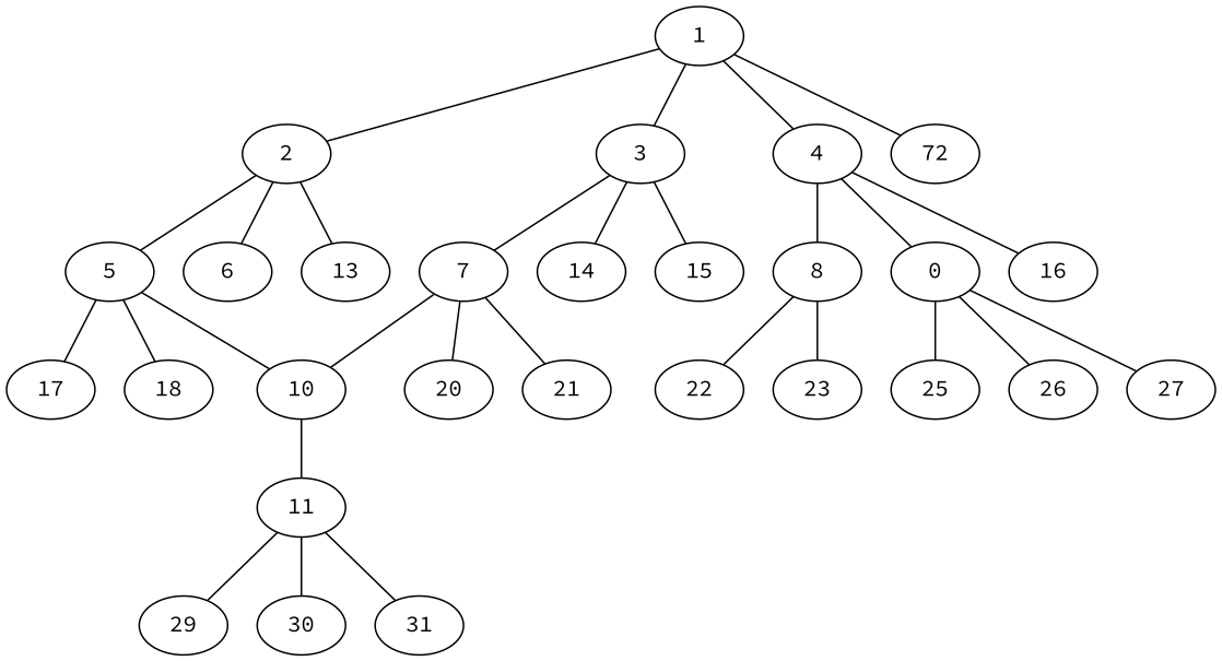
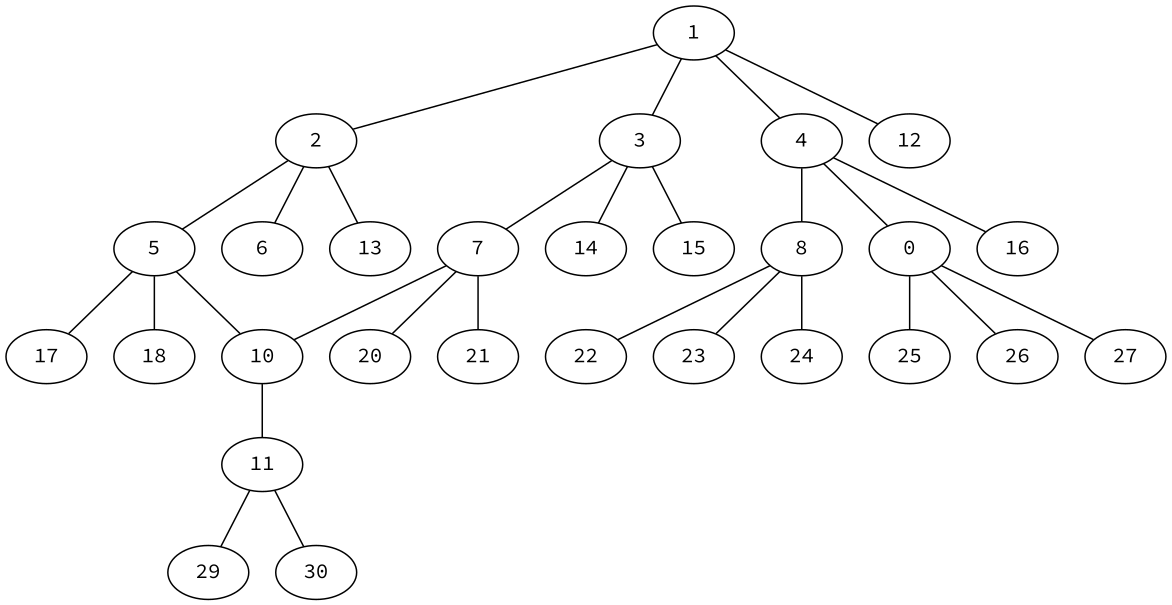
  graph {
    fontname="Source Code Pro"
    node [chem=H fontname="Source Code Pro"]
    edge [fontname="Source Code Pro" valence=1]
    1 [chem=C]
    2 [chem=C]
    3 [chem=C]
    4 [chem=C]
-   12 [label=72]
+   12
    5 [chem=C]
    6 [chem=O]
    13
    7 [chem=C]
    14
    15
    8 [chem=C]
    n13 [chem=C label=0]
    16
    10 [chem=C]
    17
    18
    20
    21
    22
    23
+   24
    25
    26
    27
    11 [chem=C]
    29
    30
-   31
    1 -- 2
    1 -- 3
    1 -- 4
    1 -- 12
    2 -- 5
    2 -- 6
    2 -- 13
    3 -- 7
    3 -- 14
    3 -- 15
    4 -- 8
    4 -- n13
    4 -- 16
    5 -- 10
    5 -- 17
    5 -- 18
    7 -- 10
    7 -- 20
    7 -- 21
    8 -- 22
    8 -- 23
+   8 -- 24
    n13 -- 25
    n13 -- 26
    n13 -- 27
    10 -- 11
    11 -- 29
    11 -- 30
-   11 -- 31
  }
